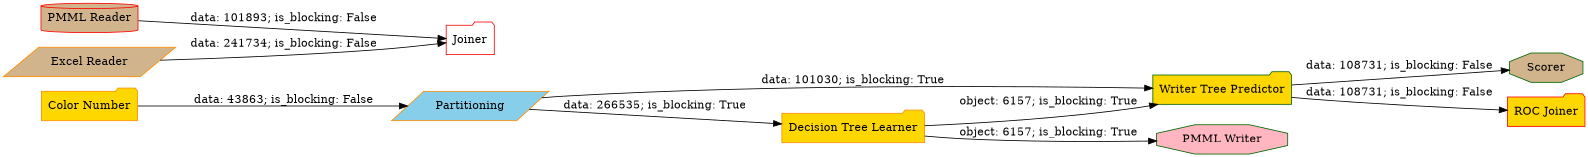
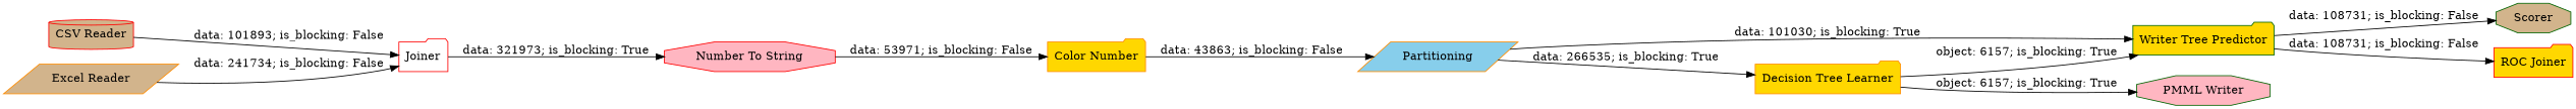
  digraph {
    rankdir=LR
    node [color=red fillcolor=gold shape=folder style=filled]
    n1 [color=darkgreen label="Writer Tree Predictor"]
    n2 [color=darkgreen fillcolor=tan label=Scorer shape=octagon]
    n3 [label="ROC Joiner"]
-   n4 [fillcolor=tan label="PMML Reader" shape=cylinder]
+   n4 [fillcolor=tan label="CSV Reader" shape=cylinder]
    n5 [fillcolor=white label=Joiner]
+   n6 [fillcolor=lightpink label="Number To String" shape=octagon]
    n7 [color=darkorange label="Color Number"]
    n8 [color=darkorange fillcolor=skyblue label=Partitioning shape=parallelogram]
    n9 [color=darkorange label="Decision Tree Learner"]
    n10 [color=darkgreen fillcolor=lightpink label="PMML Writer" shape=octagon]
    n11 [color=darkorange fillcolor=tan label="Excel Reader" shape=parallelogram]
    n1 -> n2 [label="data: 108731; is_blocking: False"]
    n1 -> n3 [label="data: 108731; is_blocking: False"]
    n4 -> n5 [label="data: 101893; is_blocking: False"]
+   n5 -> n6 [label="data: 321973; is_blocking: True"]
+   n6 -> n7 [label="data: 53971; is_blocking: False"]
    n7 -> n8 [label="data: 43863; is_blocking: False"]
    n8 -> n1 [label="data: 101030; is_blocking: True"]
    n8 -> n9 [label="data: 266535; is_blocking: True"]
    n9 -> n1 [label="object: 6157; is_blocking: True"]
    n9 -> n10 [label="object: 6157; is_blocking: True"]
    n11 -> n5 [label="data: 241734; is_blocking: False"]
  }
